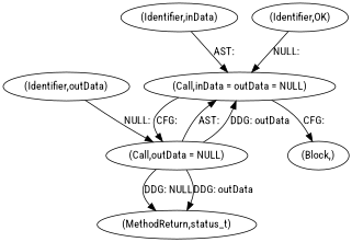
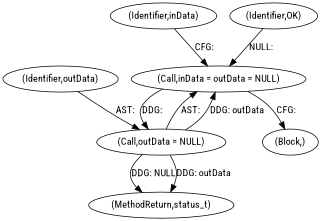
  digraph {
    fontname="Roboto Condensed"
    node [fontname="Roboto Condensed"]
    edge [fontname="Roboto Condensed"]
    n1 [label="(Call,inData = outData = NULL)"]
    n2 [label="(Call,outData = NULL)"]
    n3 [label="(Block,)"]
    n4 [label="(MethodReturn,status_t)"]
    n5 [label="(Identifier,inData)"]
    n6 [label="(Identifier,outData)"]
    n7 [label="(Identifier,OK)"]
-   n1 -> n2 [label="CFG: "]
+   n1 -> n2 [label="DDG: "]
    n1 -> n3 [label="CFG: "]
    n2 -> n1 [label="AST: "]
    n2 -> n1 [label="DDG: outData"]
    n2 -> n4 [label="DDG: NULL"]
    n2 -> n4 [label="DDG: outData"]
-   n5 -> n1 [label="AST: "]
-   n6 -> n2 [label="NULL: "]
+   n5 -> n1 [label="CFG: "]
+   n6 -> n2 [label="AST: "]
    n7 -> n1 [label="NULL: "]
  }
